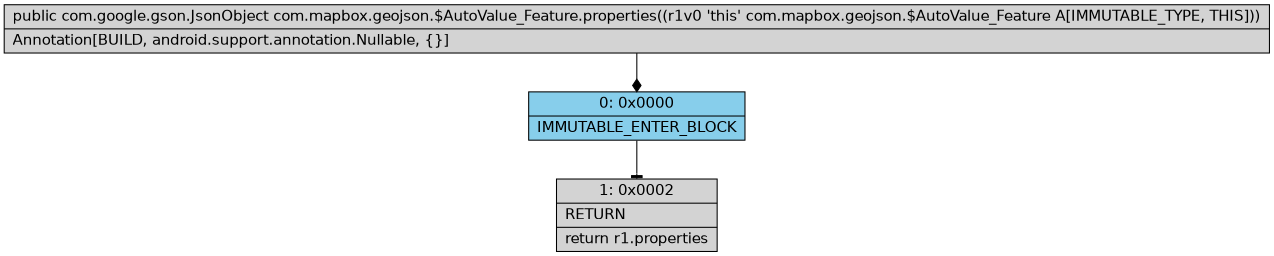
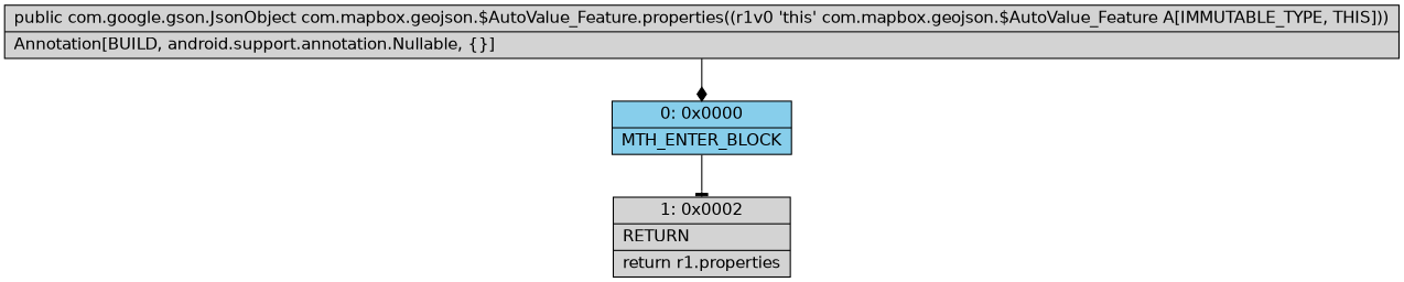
  digraph {
    fontname="DejaVu Sans"
    node [shape=record style=filled fillcolor=lightgrey fontname="DejaVu Sans"]
    edge [fontname="DejaVu Sans"]
-   n1 [label="{0\:\ 0x0000|IMMUTABLE_ENTER_BLOCK\l}" fillcolor=skyblue]
+   n1 [label="{0\:\ 0x0000|MTH_ENTER_BLOCK\l}" fillcolor=skyblue]
    n2 [label="{1\:\ 0x0002|RETURN\l|return r1.properties\l}"]
    n3 [label="{public com.google.gson.JsonObject com.mapbox.geojson.$AutoValue_Feature.properties((r1v0 'this' com.mapbox.geojson.$AutoValue_Feature A[IMMUTABLE_TYPE, THIS]))  | Annotation[BUILD, android.support.annotation.Nullable, \{\}]\l}"]
    n1 -> n2 [arrowhead=tee]
    n3 -> n1 [arrowhead=diamond]
  }
